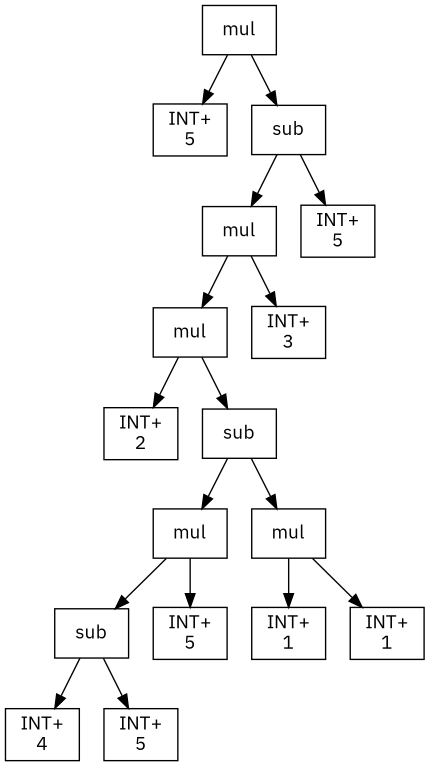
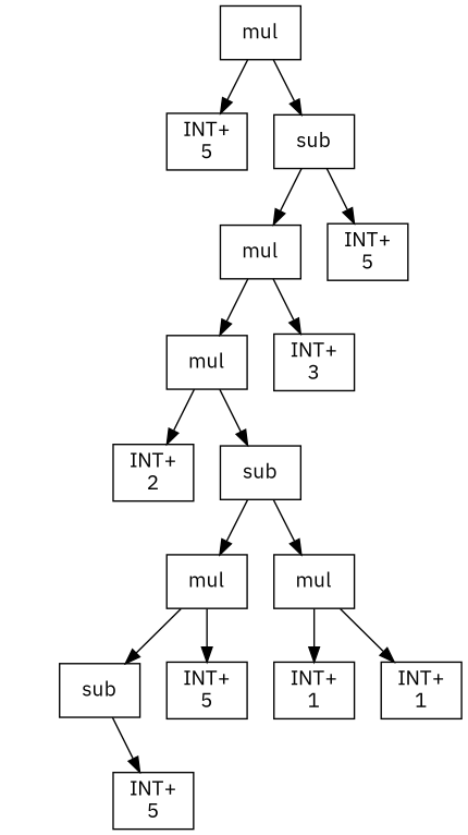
  digraph {
    fontname="IBM Plex Sans"
    node [shape=box fontname="IBM Plex Sans"]
    edge [fontname="IBM Plex Sans"]
    n1 [label=mul]
    n2 [label="INT+\n5"]
    n3 [label=sub]
    n4 [label=mul]
    n5 [label="INT+\n5"]
    n6 [label=mul]
    n7 [label="INT+\n3"]
    n8 [label="INT+\n2"]
    n9 [label=sub]
    n10 [label=mul]
    n11 [label=mul]
    n12 [label=sub]
    n13 [label="INT+\n5"]
-   n14 [label="INT+\n4"]
    n15 [label="INT+\n5"]
    n16 [label="INT+\n1"]
    n17 [label="INT+\n1"]
    n1 -> n2
    n1 -> n3
    n3 -> n4
    n3 -> n5
    n4 -> n6
    n4 -> n7
    n6 -> n8
    n6 -> n9
    n9 -> n10
    n9 -> n11
    n10 -> n12
    n10 -> n13
    n11 -> n16
    n11 -> n17
-   n12 -> n14
    n12 -> n15
  }
